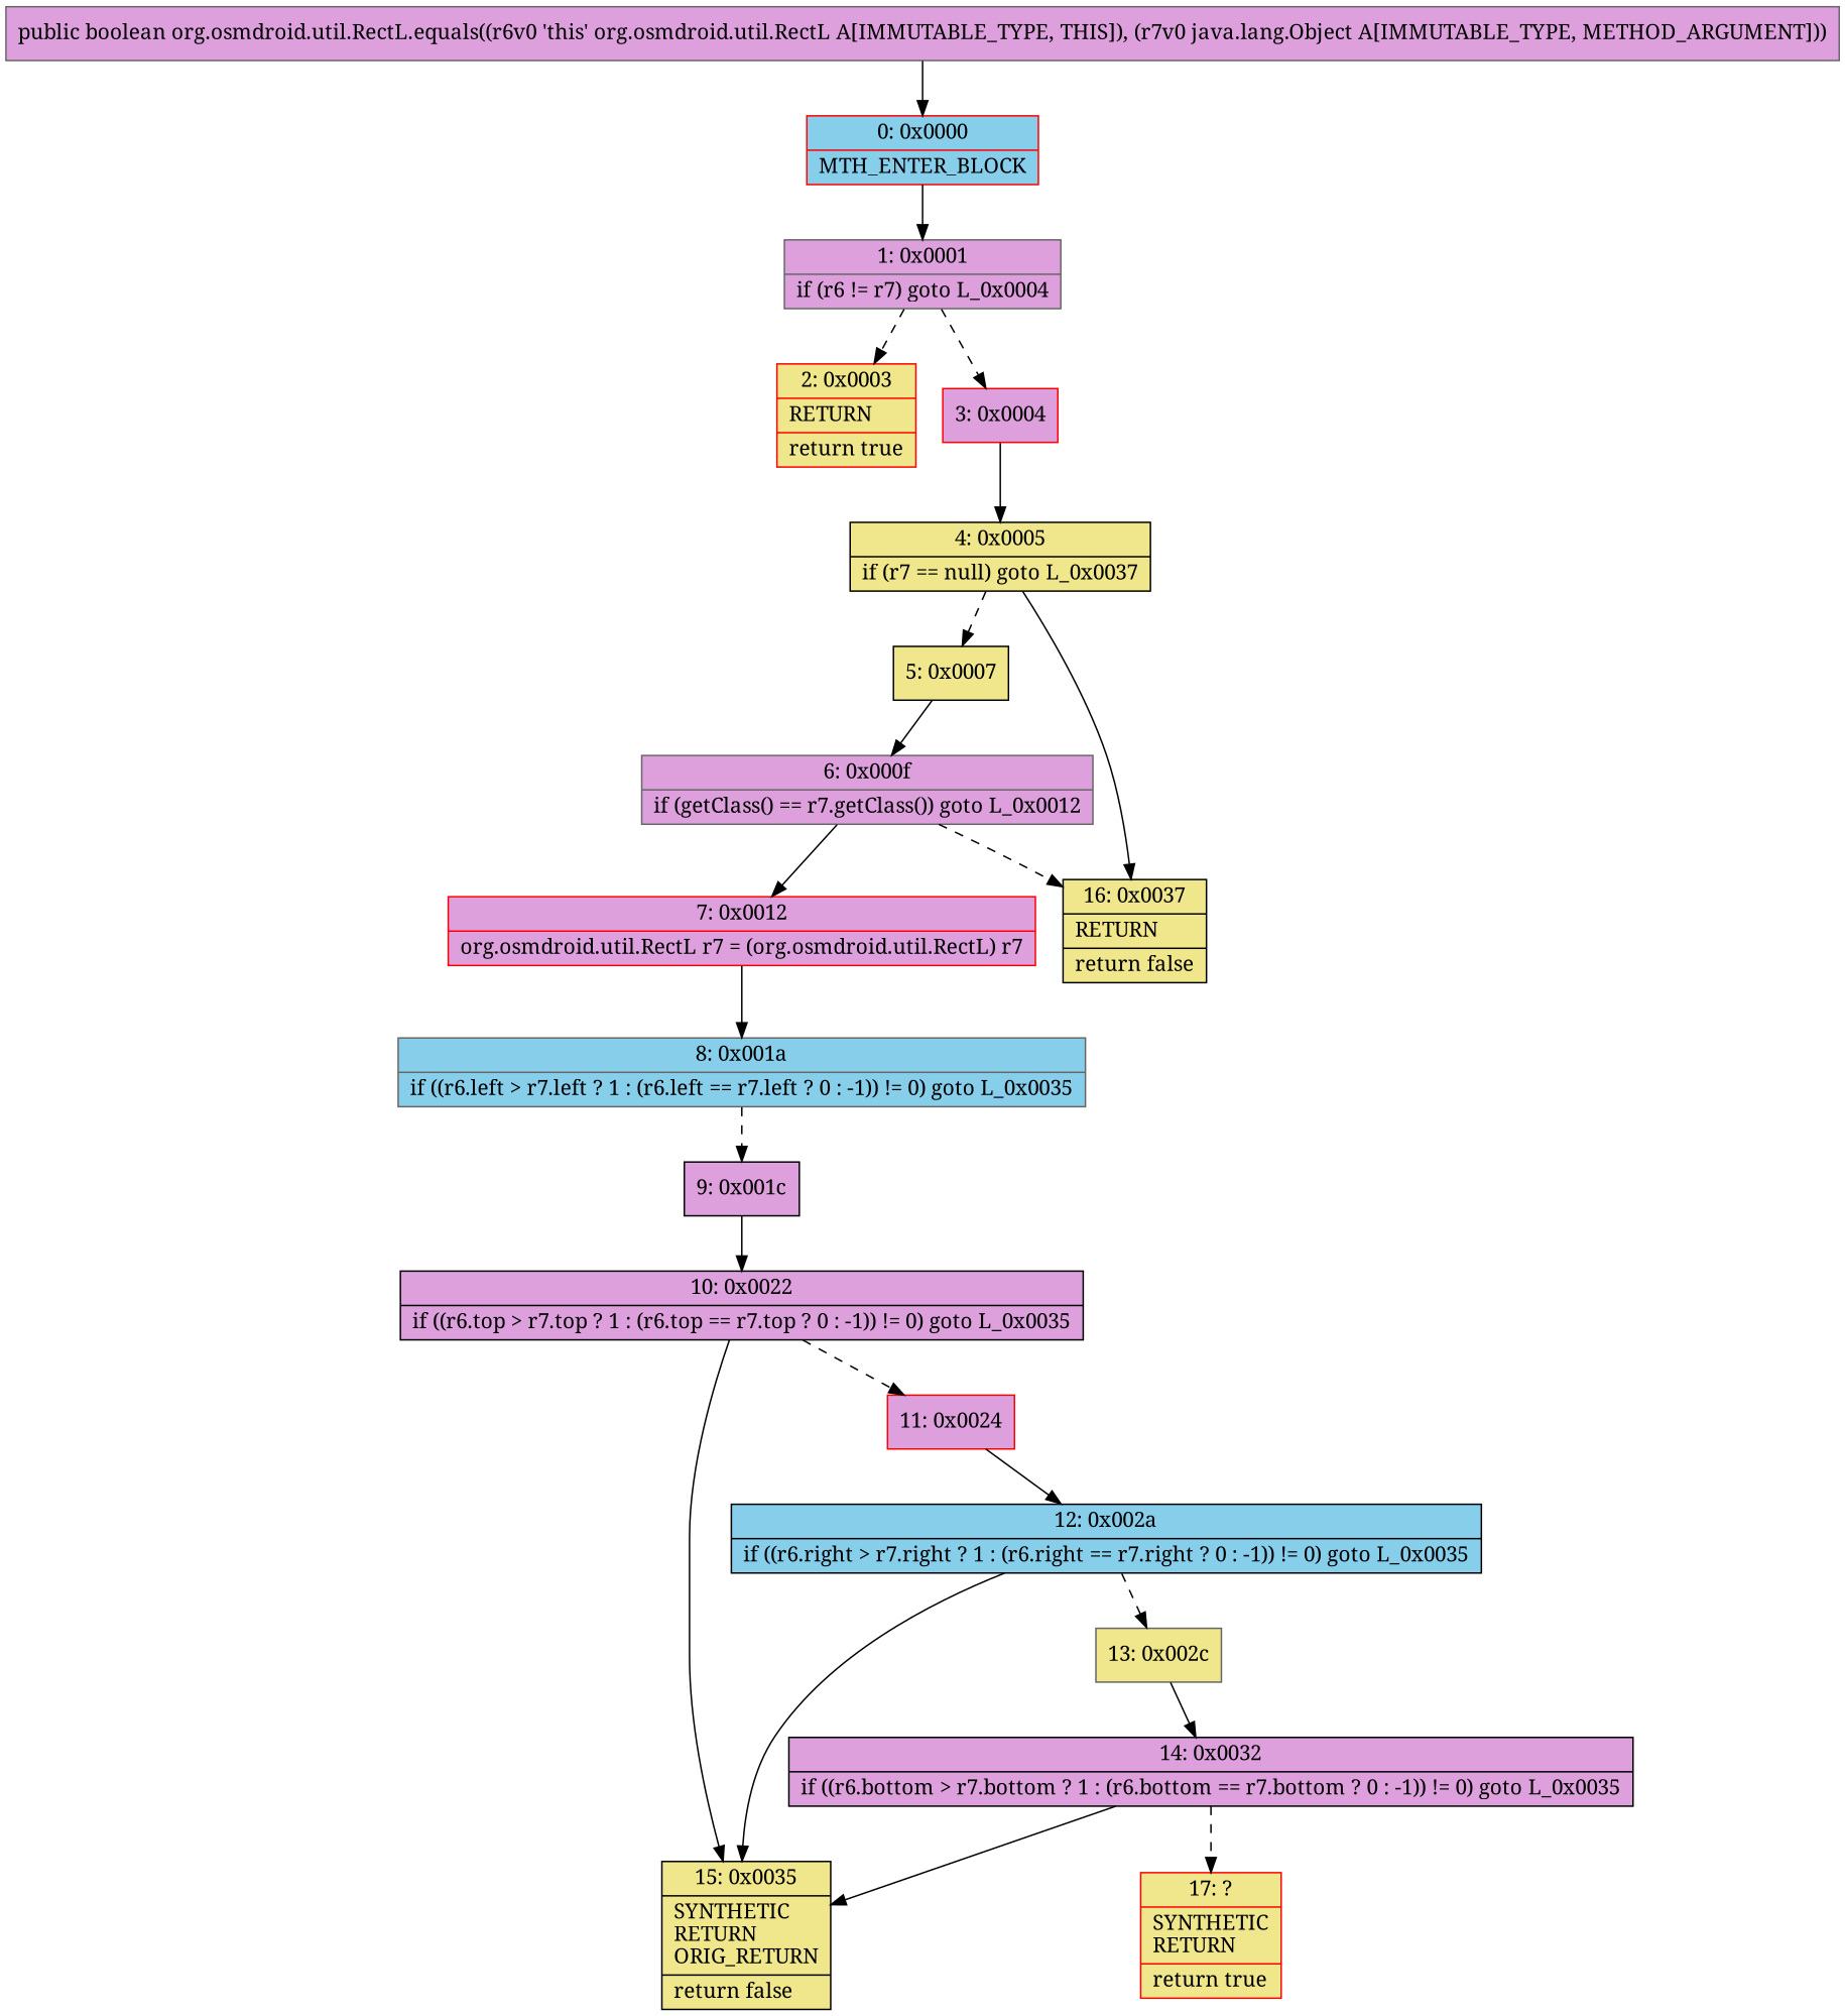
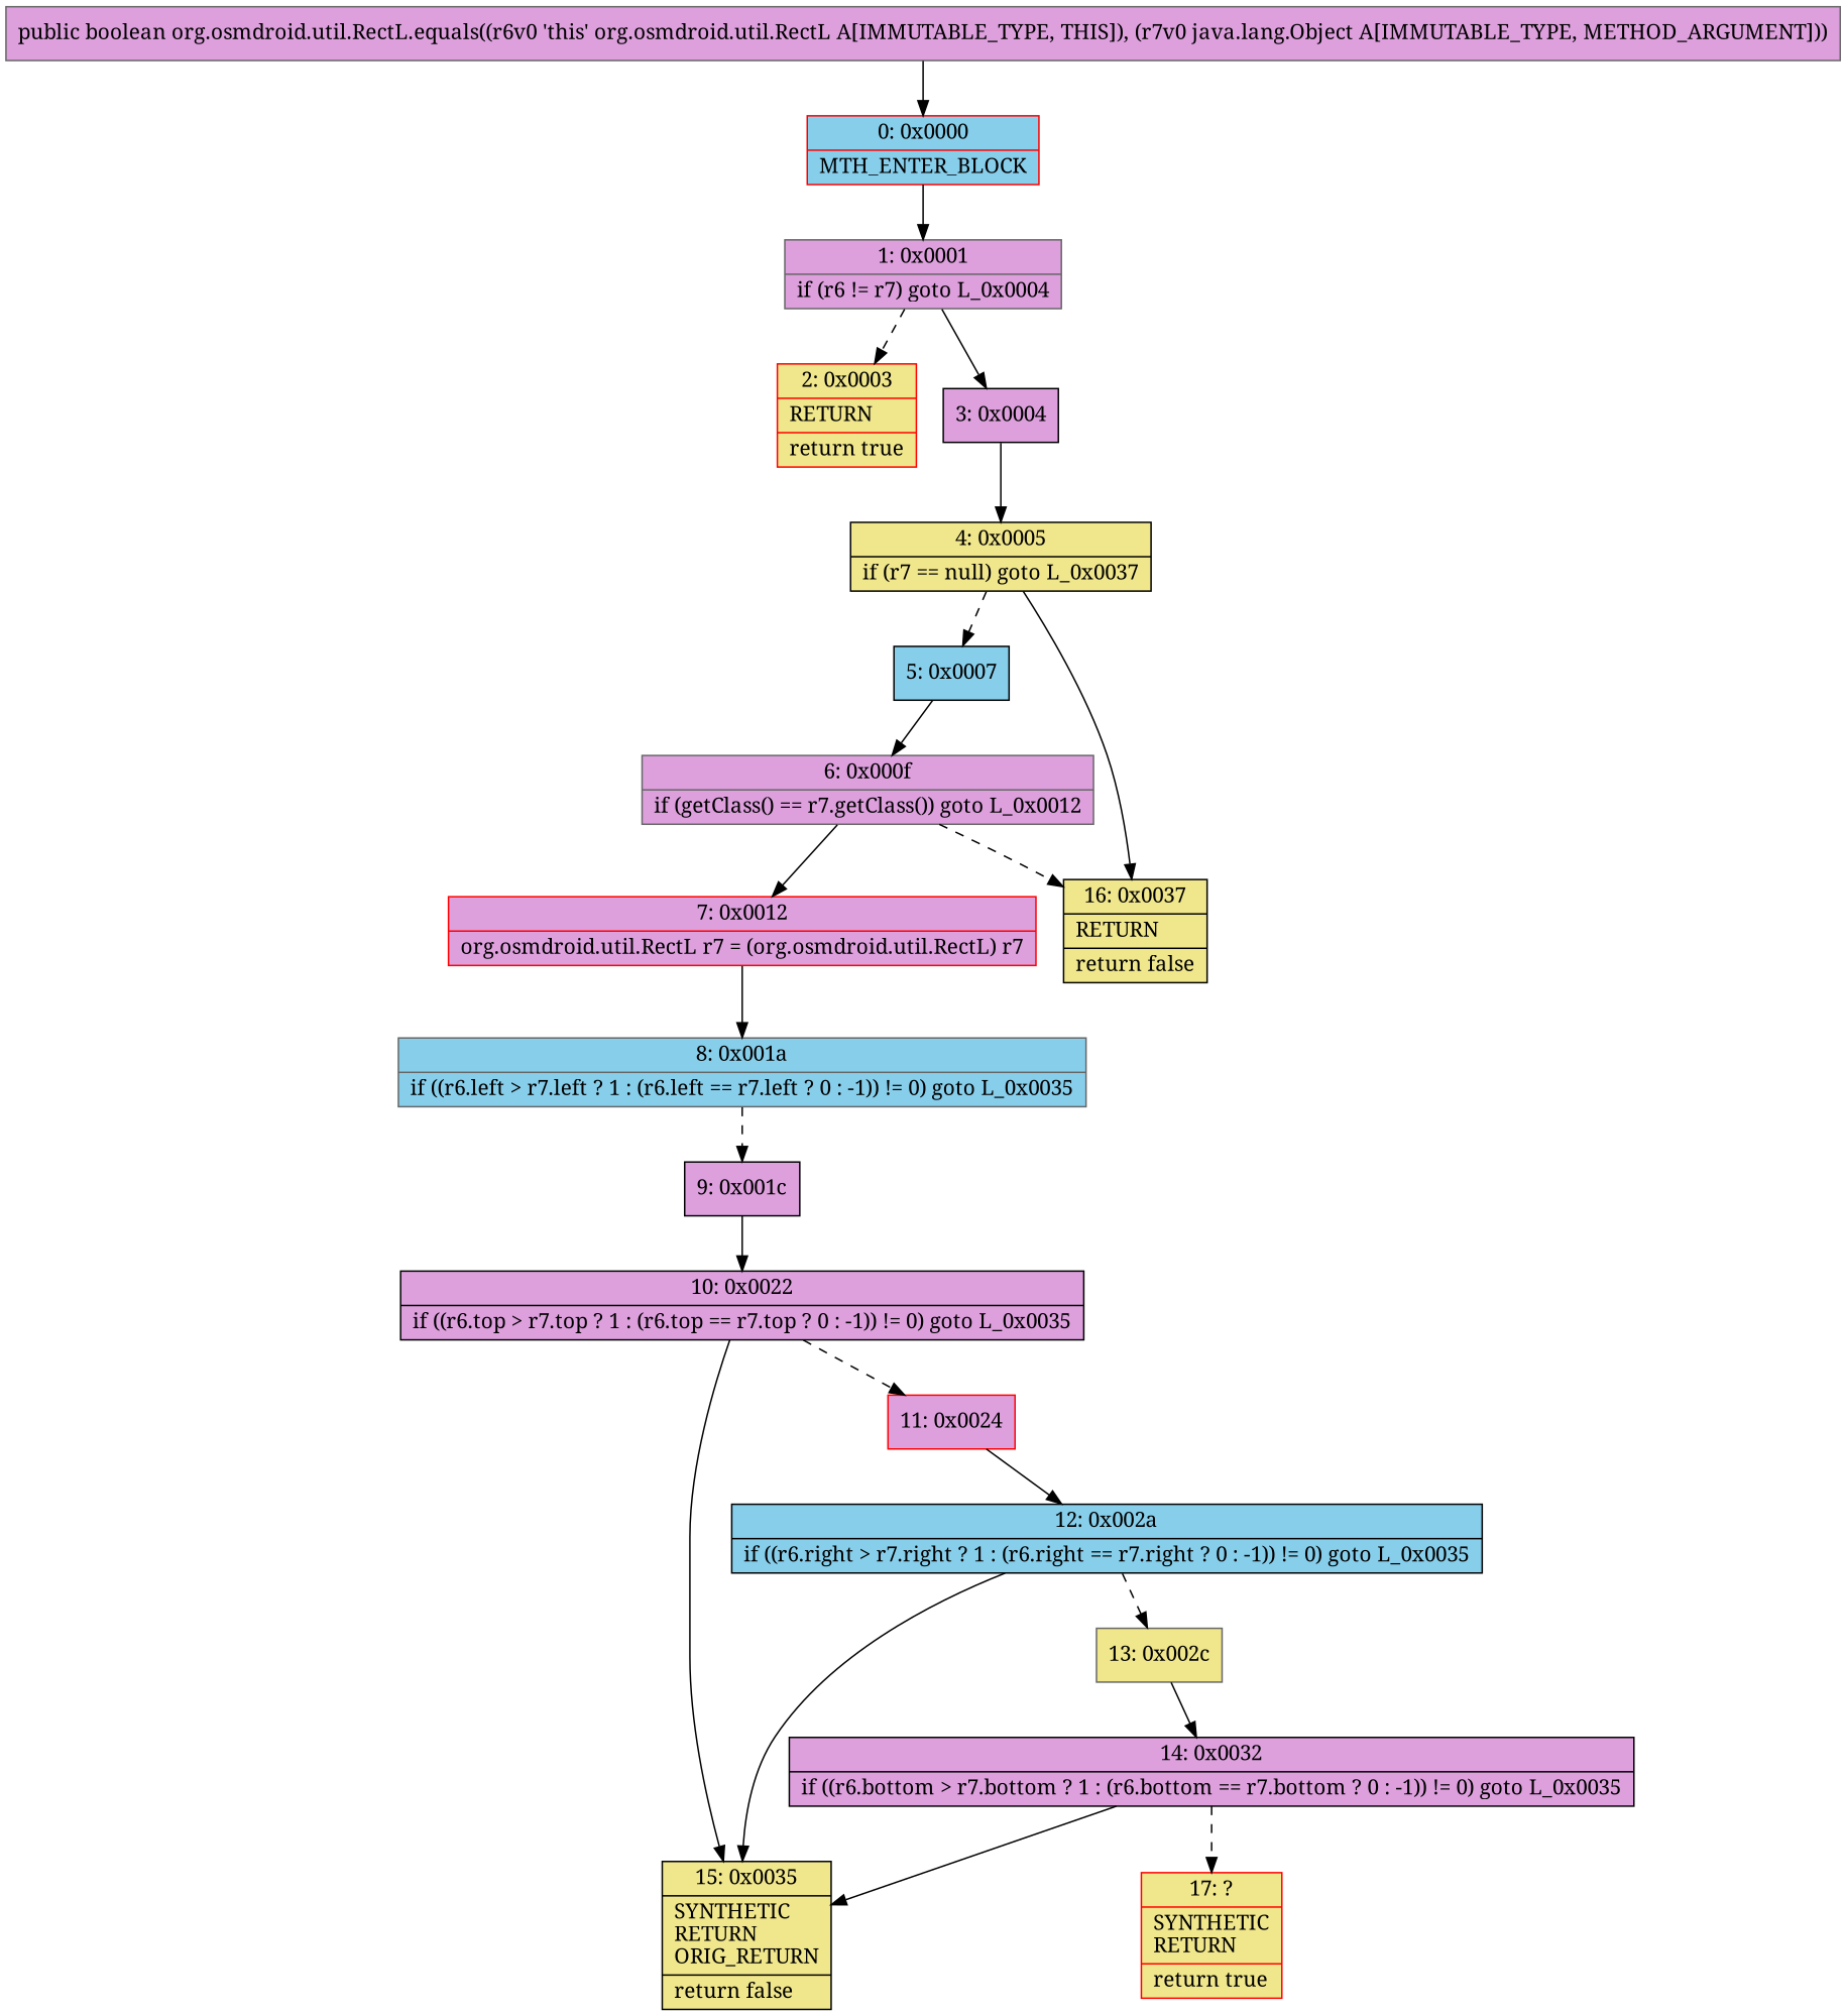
  digraph {
    fontname="Noto Serif"
    node [color=black fillcolor=plum fontname="Noto Serif" shape=record style=filled]
    edge [fontname="Noto Serif"]
    n1 [color=red fillcolor=skyblue label="{0\:\ 0x0000|MTH_ENTER_BLOCK\l}"]
    n2 [color=gray40 label="{1\:\ 0x0001|if (r6 != r7) goto L_0x0004\l}"]
    n3 [color=red fillcolor=khaki label="{2\:\ 0x0003|RETURN\l|return true\l}"]
-   n4 [color=red label="{3\:\ 0x0004}"]
+   n4 [label="{3\:\ 0x0004}"]
    n5 [fillcolor=khaki label="{4\:\ 0x0005|if (r7 == null) goto L_0x0037\l}"]
-   n6 [fillcolor=khaki label="{5\:\ 0x0007}"]
+   n6 [fillcolor=skyblue label="{5\:\ 0x0007}"]
    n7 [fillcolor=khaki label="{16\:\ 0x0037|RETURN\l|return false\l}"]
    n8 [color=gray40 label="{6\:\ 0x000f|if (getClass() == r7.getClass()) goto L_0x0012\l}"]
    n9 [color=red label="{7\:\ 0x0012|org.osmdroid.util.RectL r7 = (org.osmdroid.util.RectL) r7\l}"]
    n10 [color=gray40 fillcolor=skyblue label="{8\:\ 0x001a|if ((r6.left \> r7.left ? 1 : (r6.left == r7.left ? 0 : \-1)) != 0) goto L_0x0035\l}"]
    n11 [label="{9\:\ 0x001c}"]
    n12 [label="{10\:\ 0x0022|if ((r6.top \> r7.top ? 1 : (r6.top == r7.top ? 0 : \-1)) != 0) goto L_0x0035\l}"]
    n13 [fillcolor=khaki label="{15\:\ 0x0035|SYNTHETIC\lRETURN\lORIG_RETURN\l|return false\l}"]
    n14 [color=red label="{11\:\ 0x0024}"]
    n15 [fillcolor=skyblue label="{12\:\ 0x002a|if ((r6.right \> r7.right ? 1 : (r6.right == r7.right ? 0 : \-1)) != 0) goto L_0x0035\l}"]
    n16 [color=gray40 fillcolor=khaki label="{13\:\ 0x002c}"]
    n17 [label="{14\:\ 0x0032|if ((r6.bottom \> r7.bottom ? 1 : (r6.bottom == r7.bottom ? 0 : \-1)) != 0) goto L_0x0035\l}"]
    n18 [color=red fillcolor=khaki label="{17\:\ ?|SYNTHETIC\lRETURN\l|return true\l}"]
    n19 [color=gray40 label="{public boolean org.osmdroid.util.RectL.equals((r6v0 'this' org.osmdroid.util.RectL A[IMMUTABLE_TYPE, THIS]), (r7v0 java.lang.Object A[IMMUTABLE_TYPE, METHOD_ARGUMENT])) }"]
    n1 -> n2
    n2 -> n3 [style=dashed]
-   n2 -> n4 [style=dashed]
+   n2 -> n4
    n4 -> n5
    n5 -> n6 [style=dashed]
    n5 -> n7
    n6 -> n8
    n8 -> n7 [style=dashed]
    n8 -> n9
    n9 -> n10
    n10 -> n11 [style=dashed]
    n11 -> n12
    n12 -> n13
    n12 -> n14 [style=dashed]
    n14 -> n15
    n15 -> n13
    n15 -> n16 [style=dashed]
    n16 -> n17
    n17 -> n13
    n17 -> n18 [style=dashed]
    n19 -> n1
  }
